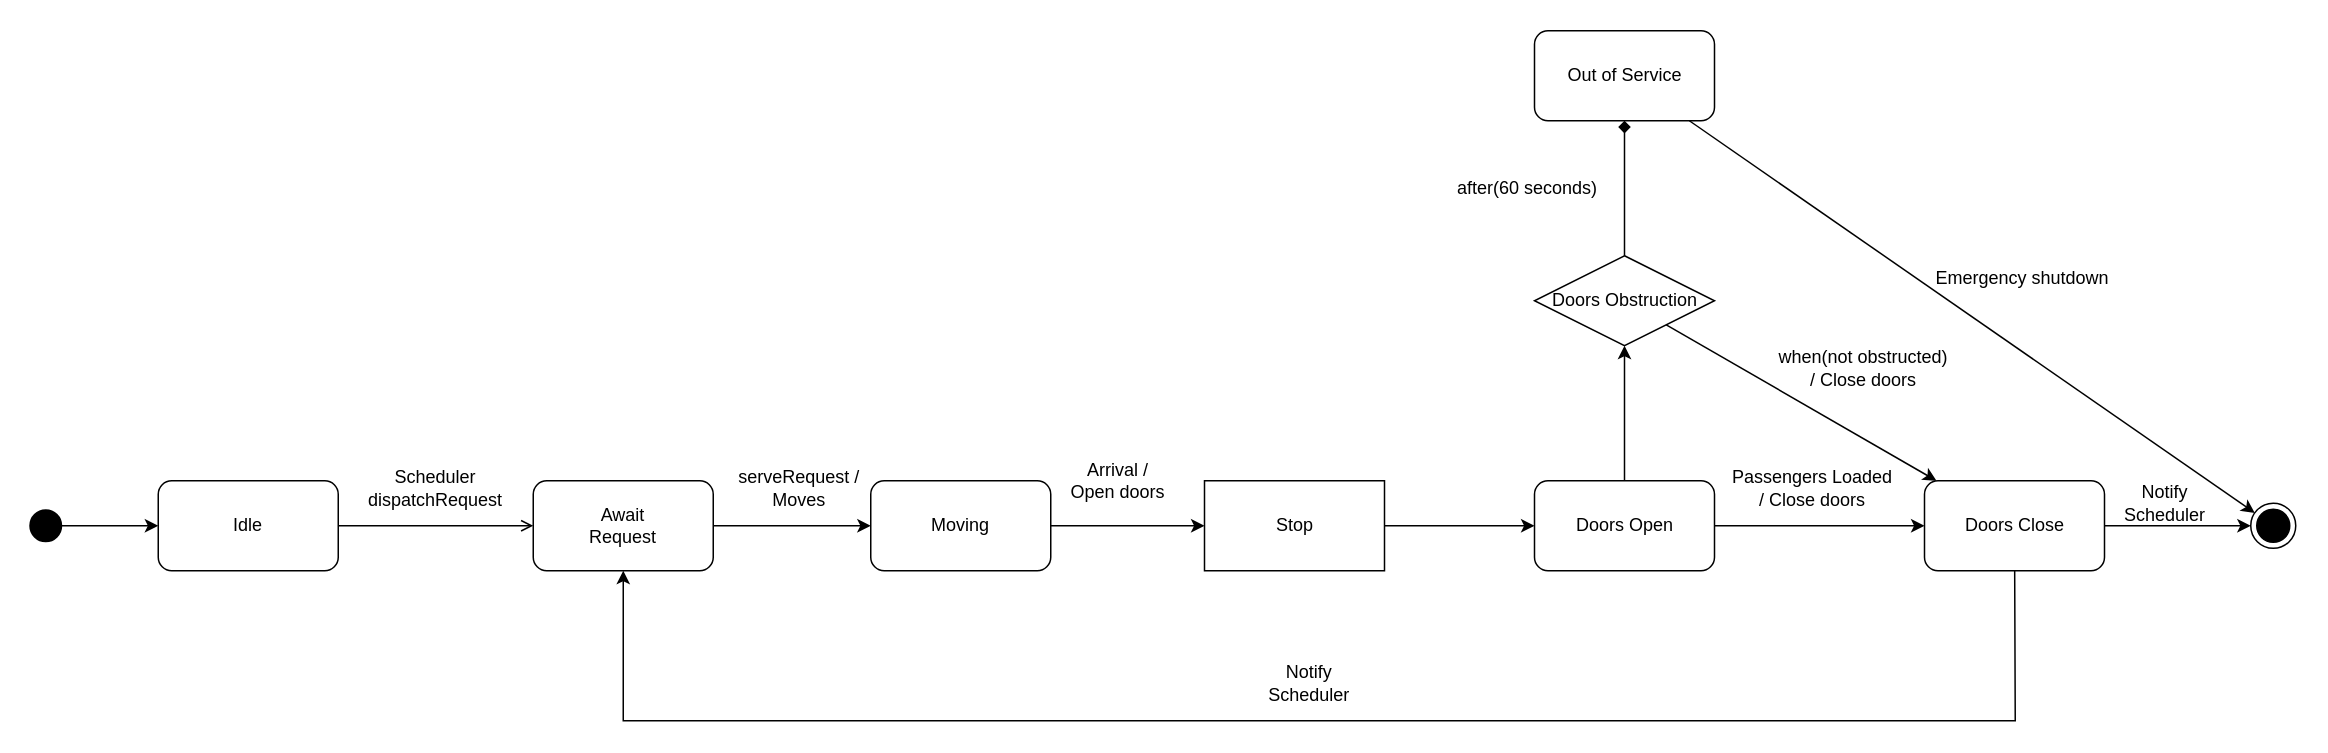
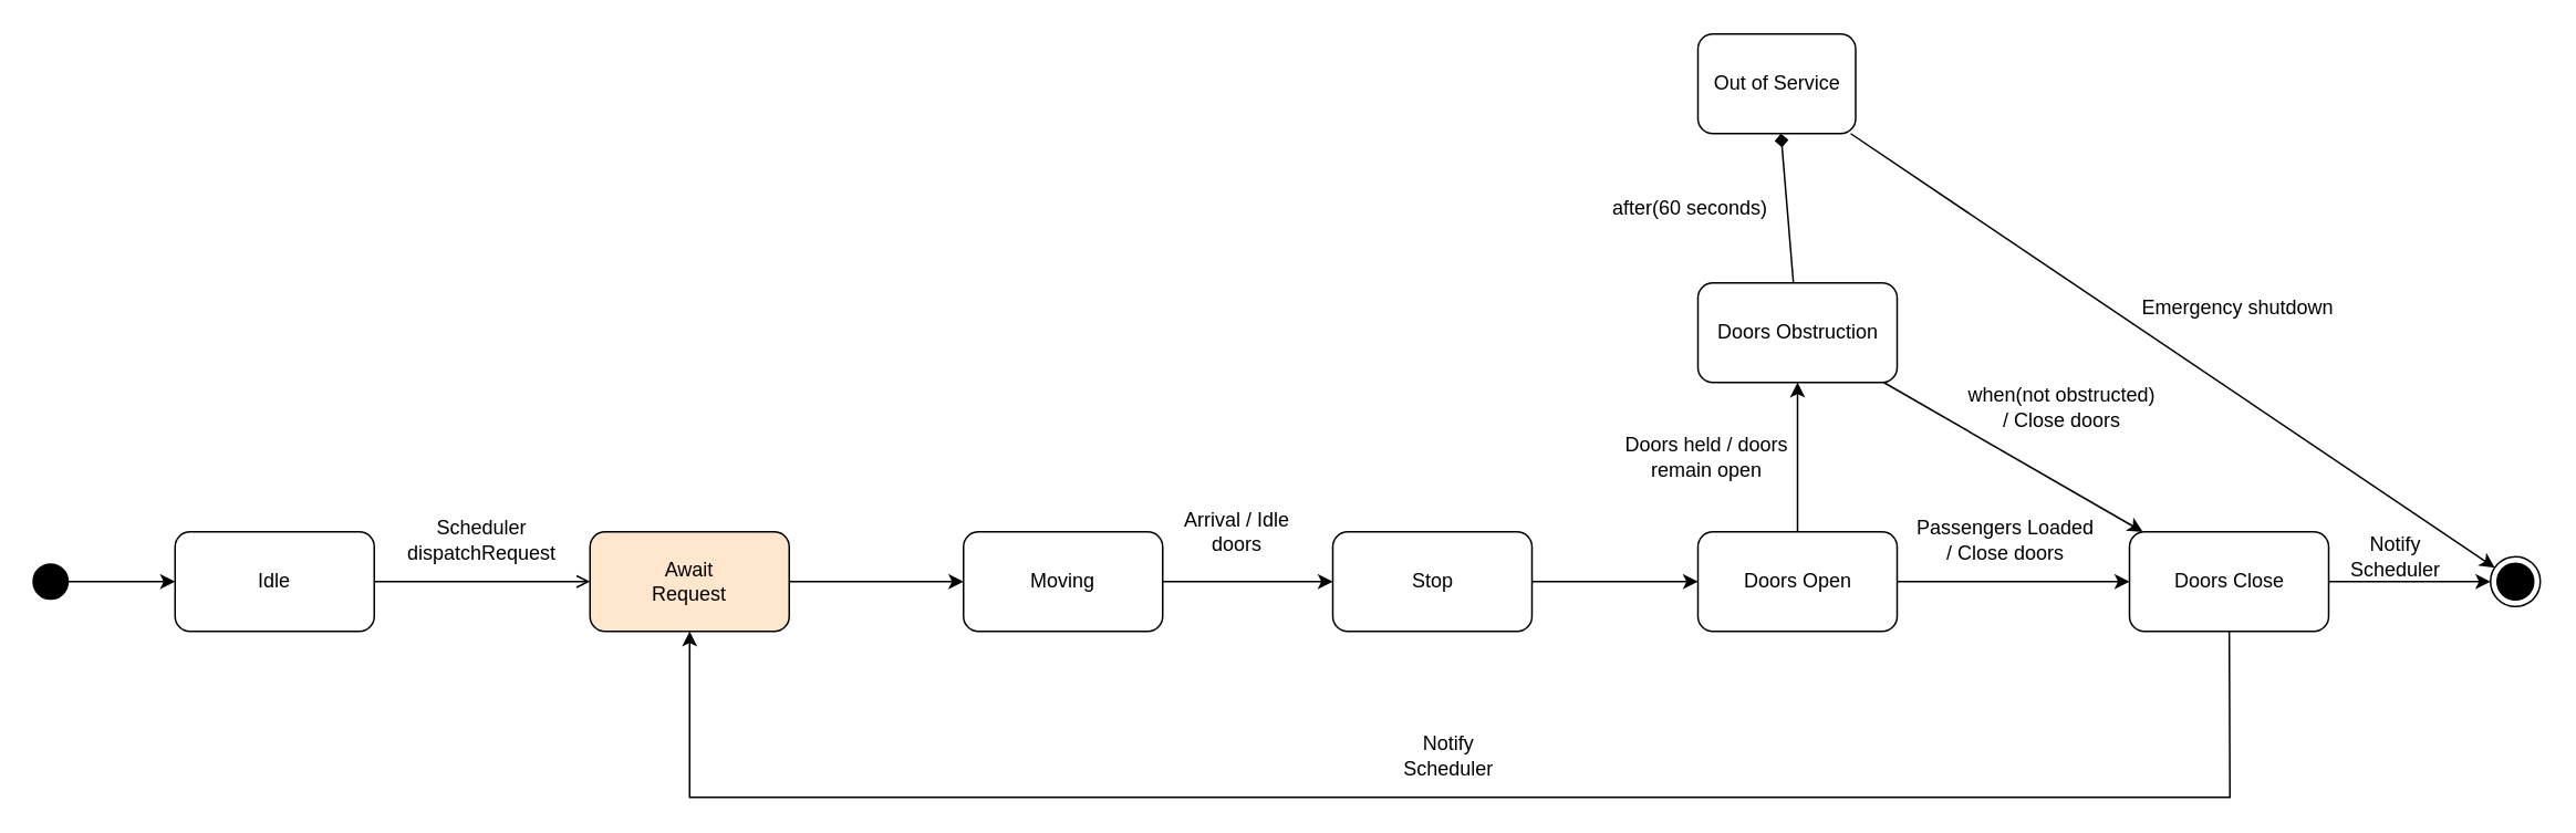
  <mxCell id="0" />
  <mxCell id="1" parent="0" />
  <mxCell id="2" value="Idle" style="rounded=1;whiteSpace=wrap;html=1;" parent="1" vertex="1"><mxGeometry x="105" y="320" width="120" height="60" as="geometry" /></mxCell>
  <mxCell id="3" value="" style="strokeWidth=2;html=1;shape=mxgraph.flowchart.start_2;whiteSpace=wrap;fillColor=#000000;" parent="1" vertex="1"><mxGeometry x="20" y="340" width="20" height="20" as="geometry" /></mxCell>
  <mxCell id="4" value="" style="endArrow=classic;html=1;rounded=0;" parent="1" source="3" target="2" edge="1"><mxGeometry width="50" height="50" relative="1" as="geometry"><mxPoint x="230" y="290" as="sourcePoint" /><mxPoint x="280" y="240" as="targetPoint" /></mxGeometry></mxCell>
  <mxCell id="5" value="Doors Open" style="rounded=1;whiteSpace=wrap;html=1;" parent="1" vertex="1"><mxGeometry x="1022.5" y="320" width="120" height="60" as="geometry" /></mxCell>
  <mxCell id="6" value="Doors Close" style="rounded=1;whiteSpace=wrap;html=1;" parent="1" vertex="1"><mxGeometry x="1282.5" y="320" width="120" height="60" as="geometry" /></mxCell>
  <mxCell id="7" value="" style="endArrow=open;html=1;rounded=0;" parent="1" source="2" target="9" edge="1"><mxGeometry width="50" height="50" relative="1" as="geometry"><mxPoint x="110" y="360" as="sourcePoint" /><mxPoint x="370" y="350" as="targetPoint" /></mxGeometry></mxCell>
  <mxCell id="8" value="" style="endArrow=classic;html=1;rounded=0;fontStyle=1" parent="1" source="5" target="6" edge="1"><mxGeometry width="50" height="50" relative="1" as="geometry"><mxPoint x="982.5" y="420" as="sourcePoint" /><mxPoint x="1032.5" y="360" as="targetPoint" /></mxGeometry></mxCell>
- <mxCell id="9" value="Await&lt;br&gt;Request" style="rounded=1;whiteSpace=wrap;html=1;" parent="1" vertex="1"><mxGeometry x="355" y="320" width="120" height="60" as="geometry" /></mxCell>
- <mxCell id="10" value="Stop" style="whiteSpace=wrap;html=1;rounded=0;" parent="1" vertex="1"><mxGeometry x="802.5" y="320" width="120" height="60" as="geometry" /></mxCell>
+ <mxCell id="9" value="Await&lt;br&gt;Request" style="rounded=1;whiteSpace=wrap;html=1;fillColor=#ffe6cc;" parent="1" vertex="1"><mxGeometry x="355" y="320" width="120" height="60" as="geometry" /></mxCell>
+ <mxCell id="10" value="Stop" style="rounded=1;whiteSpace=wrap;html=1;" parent="1" vertex="1"><mxGeometry x="802.5" y="320" width="120" height="60" as="geometry" /></mxCell>
  <mxCell id="11" value="" style="endArrow=classic;html=1;rounded=0;" parent="1" source="9" target="23" edge="1"><mxGeometry width="50" height="50" relative="1" as="geometry"><mxPoint x="285" y="360" as="sourcePoint" /><mxPoint x="600" y="350" as="targetPoint" /></mxGeometry></mxCell>
  <mxCell id="12" value="" style="endArrow=classic;html=1;rounded=0;" parent="1" source="10" target="5" edge="1"><mxGeometry width="50" height="50" relative="1" as="geometry"><mxPoint x="692.5" y="360" as="sourcePoint" /><mxPoint x="757.5" y="360" as="targetPoint" /></mxGeometry></mxCell>
  <mxCell id="13" value="Scheduler dispatchRequest" style="text;html=1;strokeColor=none;fillColor=none;align=center;verticalAlign=middle;whiteSpace=wrap;rounded=0;" parent="1" vertex="1"><mxGeometry x="240" y="310" width="100" height="30" as="geometry" /></mxCell>
- <mxCell id="14" value="serveRequest / Moves" style="text;html=1;strokeColor=none;fillColor=none;align=center;verticalAlign=middle;whiteSpace=wrap;rounded=0;" parent="1" vertex="1"><mxGeometry x="490" y="310" width="85" height="30" as="geometry" /></mxCell>
  <mxCell id="15" value="Passengers Loaded / Close doors" style="text;html=1;strokeColor=none;fillColor=none;align=center;verticalAlign=middle;whiteSpace=wrap;rounded=0;" parent="1" vertex="1"><mxGeometry x="1152.5" y="310" width="110" height="30" as="geometry" /></mxCell>
  <mxCell id="16" value="" style="endArrow=classic;html=1;rounded=0;" parent="1" source="5" target="17" edge="1"><mxGeometry width="50" height="50" relative="1" as="geometry"><mxPoint x="1152.5" y="360" as="sourcePoint" /><mxPoint x="1082.5" y="240" as="targetPoint" /></mxGeometry></mxCell>
- <mxCell id="17" value="Doors Obstruction" style="rhombus;whiteSpace=wrap;html=1;" parent="1" vertex="1"><mxGeometry x="1022.5" y="170" width="120" height="60" as="geometry" /></mxCell>
+ <mxCell id="17" value="Doors Obstruction" style="rounded=1;whiteSpace=wrap;html=1;" parent="1" vertex="1"><mxGeometry x="1022.5" y="170" width="120" height="60" as="geometry" /></mxCell>
+ <mxCell id="18" value="Doors held / doors remain open" style="text;html=1;strokeColor=none;fillColor=none;align=center;verticalAlign=middle;whiteSpace=wrap;rounded=0;" parent="1" vertex="1"><mxGeometry x="972.5" y="260" width="110" height="30" as="geometry" /></mxCell>
  <mxCell id="19" value="" style="endArrow=classic;html=1;rounded=0;" parent="1" source="17" target="6" edge="1"><mxGeometry width="50" height="50" relative="1" as="geometry"><mxPoint x="1062.5" y="350" as="sourcePoint" /><mxPoint x="1112.5" y="300" as="targetPoint" /></mxGeometry></mxCell>
  <mxCell id="20" value="when(not obstructed) / Close doors" style="text;html=1;strokeColor=none;fillColor=none;align=center;verticalAlign=middle;whiteSpace=wrap;rounded=0;" parent="1" vertex="1"><mxGeometry x="1182.5" y="230" width="117.5" height="30" as="geometry" /></mxCell>
  <mxCell id="21" value="" style="ellipse;html=1;shape=endState;fillColor=#000000;strokeColor=#000000;" parent="1" vertex="1"><mxGeometry x="1500" y="335" width="30" height="30" as="geometry" /></mxCell>
  <mxCell id="22" value="" style="endArrow=classic;html=1;rounded=0;entryX=0;entryY=0.5;entryDx=0;entryDy=0;" parent="1" source="6" target="21" edge="1"><mxGeometry width="50" height="50" relative="1" as="geometry"><mxPoint x="1144.5" y="240" as="sourcePoint" /><mxPoint x="1452.5" y="370" as="targetPoint" /></mxGeometry></mxCell>
  <mxCell id="23" value="Moving" style="rounded=1;whiteSpace=wrap;html=1;" parent="1" vertex="1"><mxGeometry x="580" y="320" width="120" height="60" as="geometry" /></mxCell>
  <mxCell id="24" value="" style="endArrow=classic;html=1;rounded=0;" parent="1" source="23" target="10" edge="1"><mxGeometry width="50" height="50" relative="1" as="geometry"><mxPoint x="640" y="350" as="sourcePoint" /><mxPoint x="600" y="360" as="targetPoint" /></mxGeometry></mxCell>
- <mxCell id="25" value="Arrival / Open doors" style="text;html=1;strokeColor=none;fillColor=none;align=center;verticalAlign=middle;whiteSpace=wrap;rounded=0;" parent="1" vertex="1"><mxGeometry x="710" y="305" width="70" height="30" as="geometry" /></mxCell>
+ <mxCell id="25" value="Arrival / Idle doors" style="text;html=1;strokeColor=none;fillColor=none;align=center;verticalAlign=middle;whiteSpace=wrap;rounded=0;" parent="1" vertex="1"><mxGeometry x="710" y="305" width="70" height="30" as="geometry" /></mxCell>
  <mxCell id="26" value="" style="endArrow=classic;html=1;rounded=0;" parent="1" source="6" target="9" edge="1"><mxGeometry width="50" height="50" relative="1" as="geometry"><mxPoint x="1342.667" y="520" as="sourcePoint" /><mxPoint x="415" y="520" as="targetPoint" /><Array as="points"><mxPoint x="1343" y="480" /><mxPoint x="415" y="480" /></Array></mxGeometry></mxCell>
  <mxCell id="27" value="Notify Scheduler" style="text;html=1;strokeColor=none;fillColor=none;align=center;verticalAlign=middle;whiteSpace=wrap;rounded=0;" parent="1" vertex="1"><mxGeometry x="830" y="440" width="85" height="30" as="geometry" /></mxCell>
  <mxCell id="28" value="Notify Scheduler" style="text;html=1;strokeColor=none;fillColor=none;align=center;verticalAlign=middle;whiteSpace=wrap;rounded=0;" parent="1" vertex="1"><mxGeometry x="1402.5" y="320" width="80" height="30" as="geometry" /></mxCell>
- <mxCell id="29" value="Out of Service" style="rounded=1;whiteSpace=wrap;html=1;" parent="1" vertex="1"><mxGeometry x="1022.5" y="20" width="120" height="60" as="geometry" /></mxCell>
+ <mxCell id="29" value="Out of Service" style="rounded=1;whiteSpace=wrap;html=1;" parent="1" vertex="1"><mxGeometry x="1022.5" y="20" width="95" height="60" as="geometry" /></mxCell>
  <mxCell id="30" value="" style="endArrow=diamond;html=1;rounded=0;" parent="1" source="17" target="29" edge="1"><mxGeometry width="50" height="50" relative="1" as="geometry"><mxPoint x="1093" y="330" as="sourcePoint" /><mxPoint x="1093" y="240" as="targetPoint" /></mxGeometry></mxCell>
  <mxCell id="31" value="" style="endArrow=classic;html=1;rounded=0;" parent="1" source="29" target="21" edge="1"><mxGeometry width="50" height="50" relative="1" as="geometry"><mxPoint x="1145" y="240" as="sourcePoint" /><mxPoint x="1301" y="330" as="targetPoint" /></mxGeometry></mxCell>
  <mxCell id="32" value="Emergency shutdown" style="text;html=1;strokeColor=none;fillColor=none;align=center;verticalAlign=middle;whiteSpace=wrap;rounded=0;" parent="1" vertex="1"><mxGeometry x="1282.5" y="170" width="130" height="30" as="geometry" /></mxCell>
  <mxCell id="33" value="after(60 seconds)" style="text;html=1;strokeColor=none;fillColor=none;align=center;verticalAlign=middle;whiteSpace=wrap;rounded=0;" parent="1" vertex="1"><mxGeometry x="952.5" y="110" width="130" height="30" as="geometry" /></mxCell>
  <mxCell id="34" style="edgeStyle=orthogonalEdgeStyle;rounded=0;orthogonalLoop=1;jettySize=auto;html=1;exitX=0.5;exitY=1;exitDx=0;exitDy=0;" parent="1" source="33" target="33" edge="1"><mxGeometry relative="1" as="geometry" /></mxCell>
